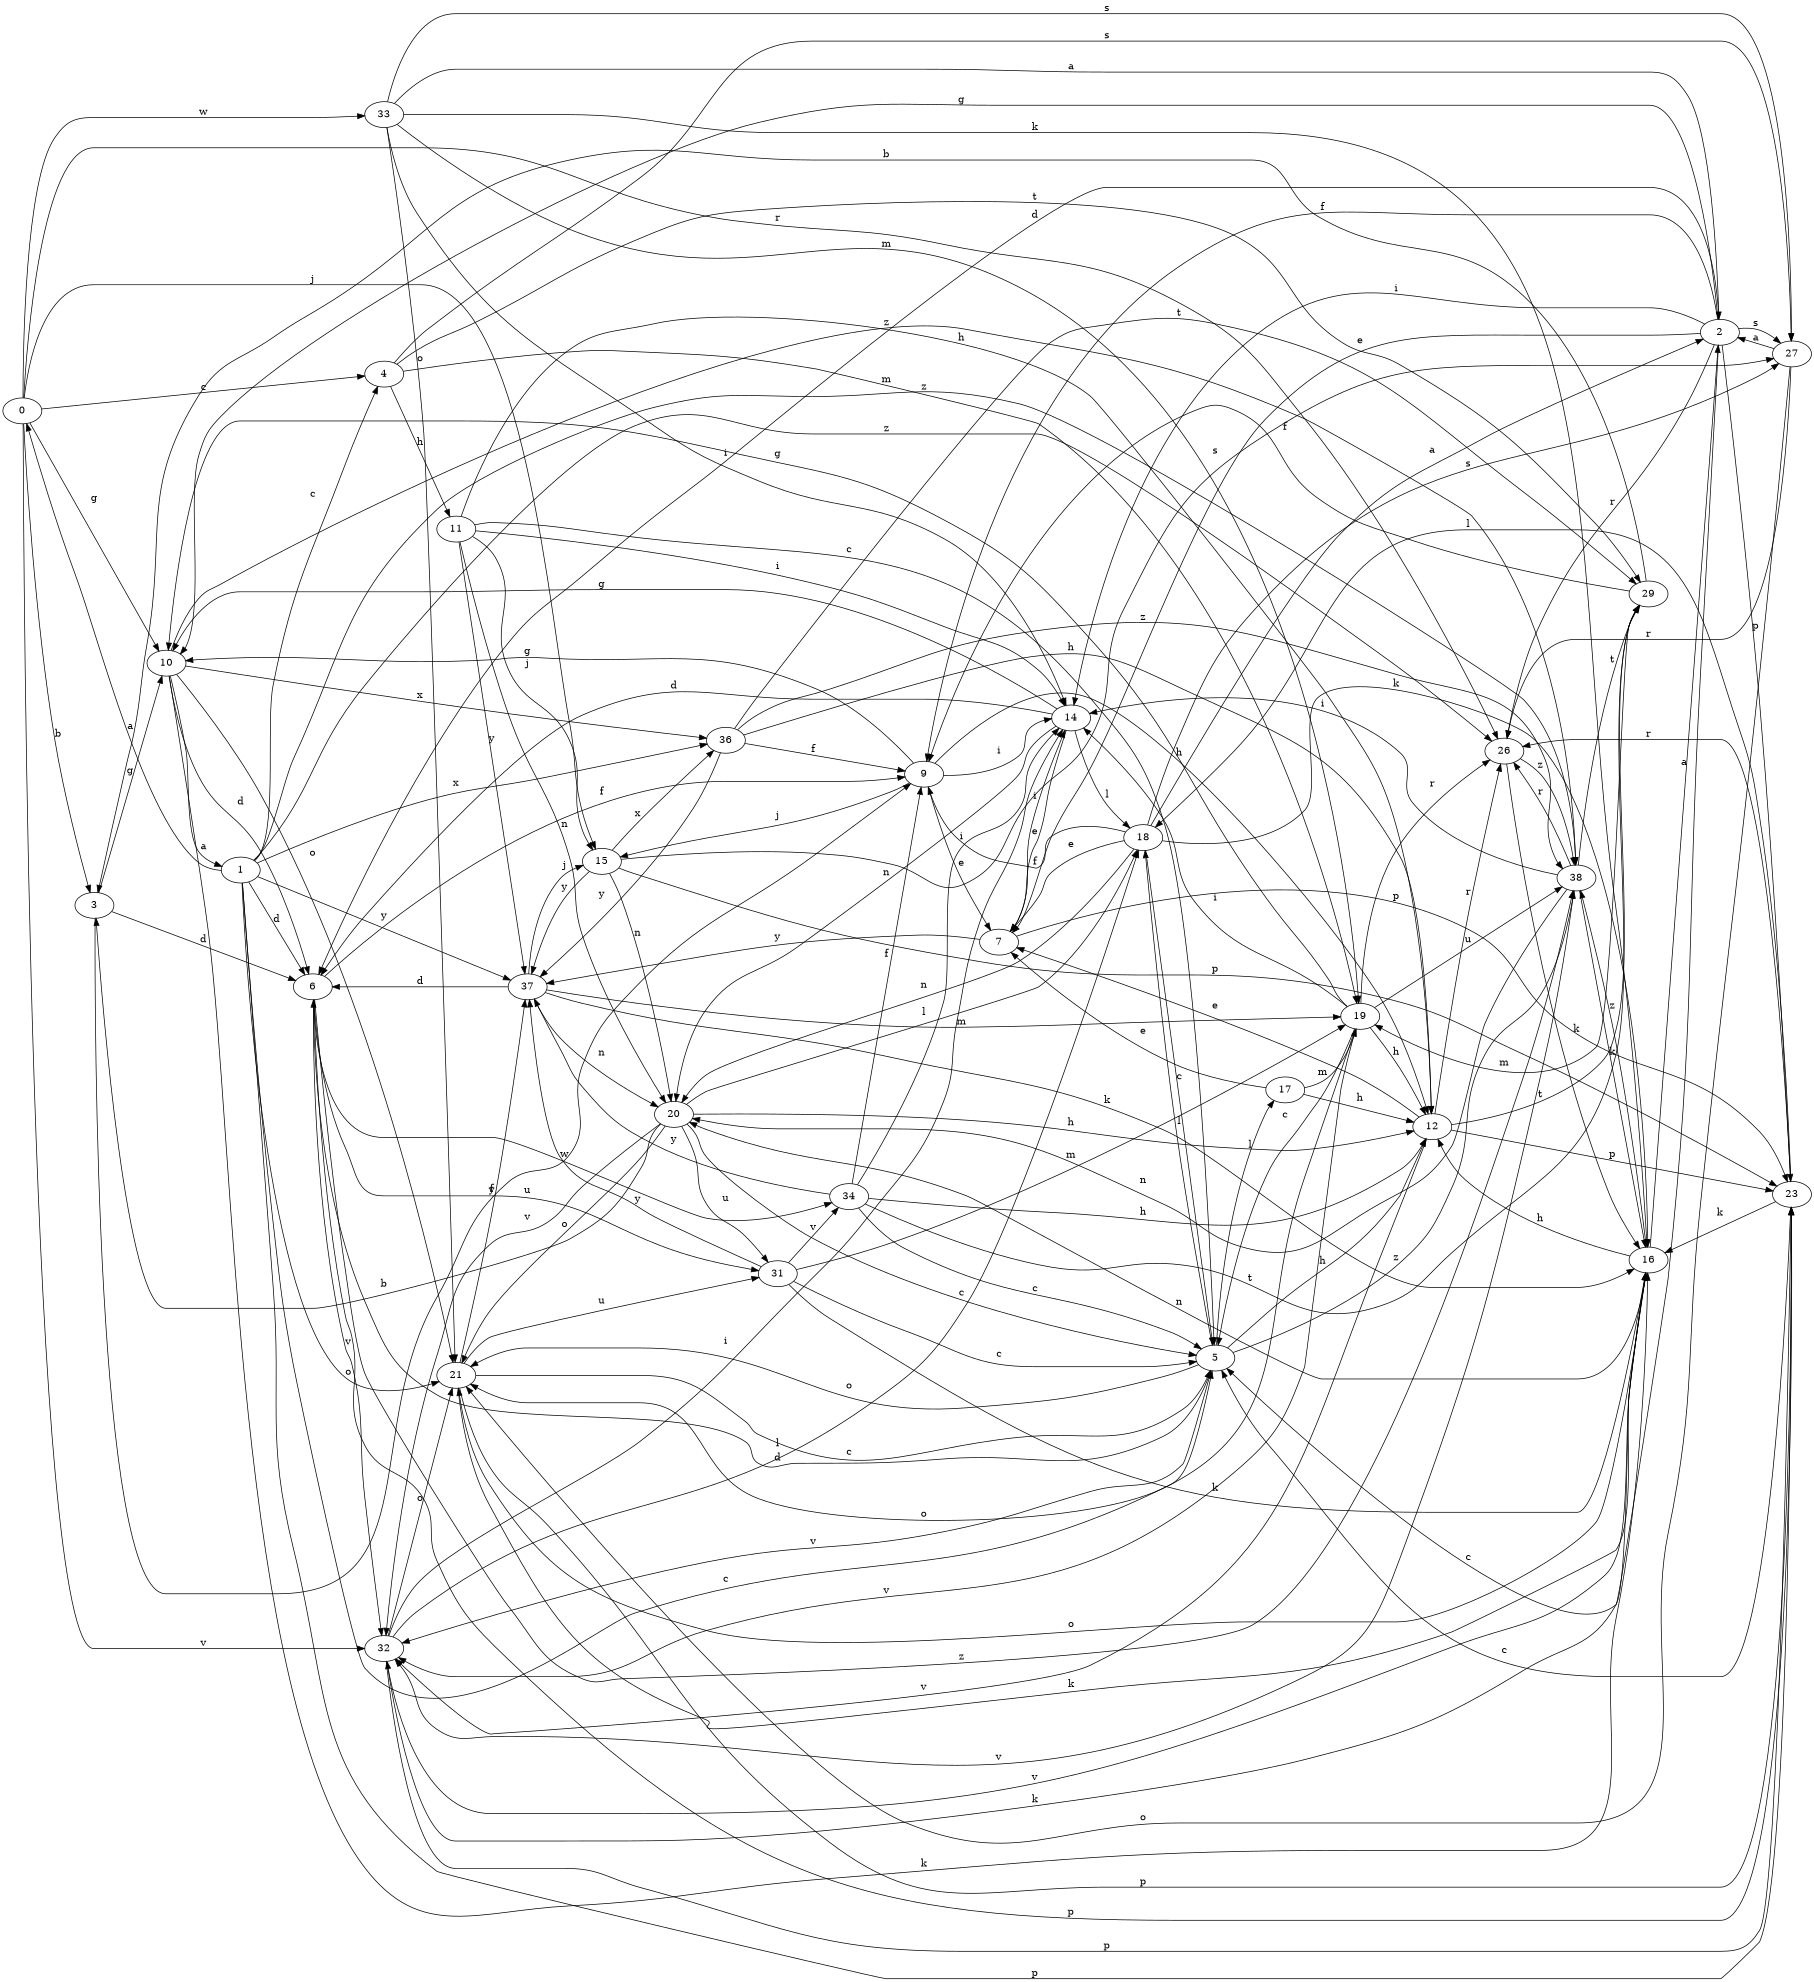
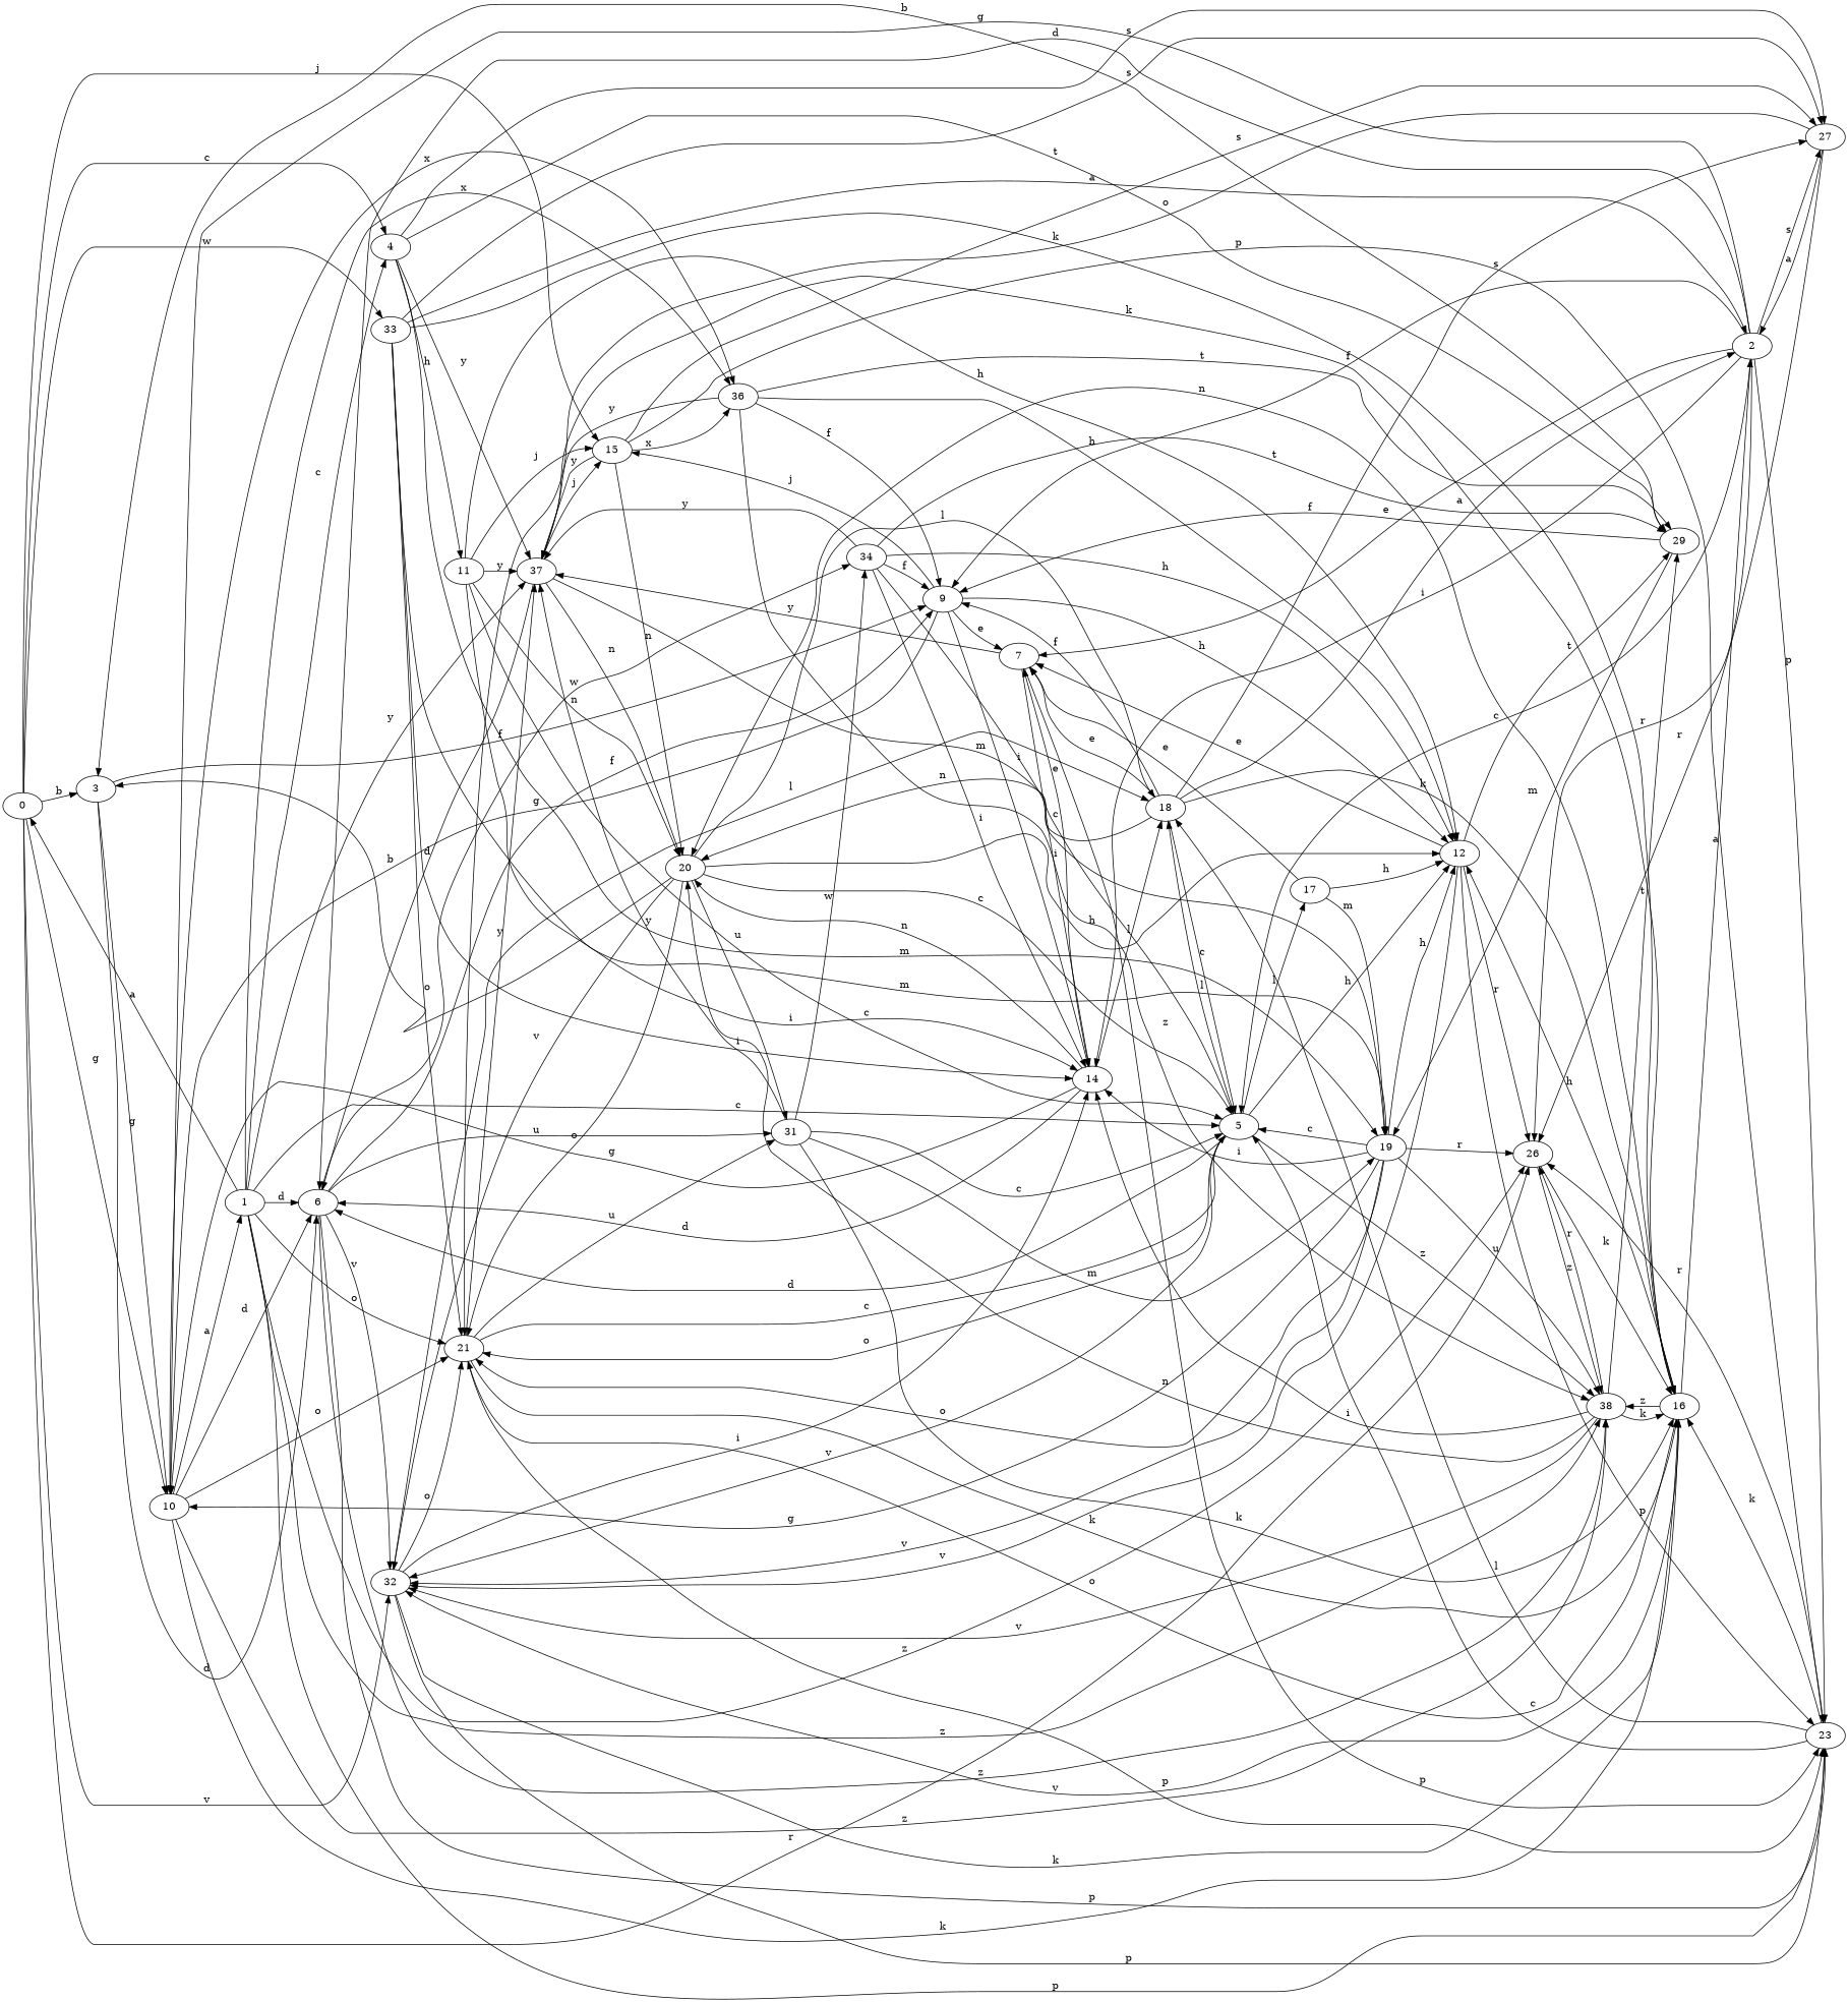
  strict digraph {
    rankdir=LR
    0
    3
    4
    10
    15
    26
    32
    33
    6
    9
    37
    27
    11
    19
    29
    1
    21
    36
    38
    16
    23
    20
    14
    18
    2
    5
    12
    17
    31
    34
    7
    0 -> 3 [label=b]
    0 -> 4 [label=c]
    0 -> 10 [label=g]
    0 -> 15 [label=j]
    0 -> 26 [label=r]
    0 -> 32 [label=v]
    0 -> 33 [label=w]
    3 -> 10 [label=g]
    3 -> 6 [label=d]
    3 -> 9 [label=f]
+   4 -> 37 [label=y]
    4 -> 27 [label=s]
    4 -> 11 [label=h]
    4 -> 19 [label=m]
    4 -> 29 [label=t]
    10 -> 6 [label=d]
    10 -> 1 [label=a]
    10 -> 21 [label=o]
    10 -> 36 [label=x]
    10 -> 38 [label=z]
    10 -> 16 [label=k]
    15 -> 37 [label=y]
    15 -> 27 [label=s]
    15 -> 36 [label=x]
    15 -> 23 [label=p]
    15 -> 20 [label=n]
    26 -> 38 [label=z]
    26 -> 16 [label=k]
    32 -> 21 [label=o]
    32 -> 16 [label=k]
    32 -> 23 [label=p]
    32 -> 14 [label=i]
    32 -> 18 [label=l]
    33 -> 27 [label=s]
    33 -> 19 [label=m]
    33 -> 21 [label=o]
    33 -> 16 [label=k]
    33 -> 14 [label=i]
    33 -> 2 [label=a]
    6 -> 32 [label=v]
    6 -> 9 [label=f]
    6 -> 38 [label=z]
    6 -> 23 [label=p]
    6 -> 31 [label=u]
    6 -> 34 [label=w]
    9 -> 10 [label=g]
    9 -> 15 [label=j]
    9 -> 14 [label=i]
    9 -> 12 [label=h]
    9 -> 7 [label=e]
    37 -> 15 [label=j]
    37 -> 6 [label=d]
    37 -> 19 [label=m]
    37 -> 16 [label=k]
    37 -> 20 [label=n]
    27 -> 26 [label=r]
    27 -> 21 [label=o]
    27 -> 2 [label=a]
    11 -> 15 [label=j]
    11 -> 37 [label=y]
    11 -> 20 [label=n]
    11 -> 14 [label=i]
    11 -> 5 [label=c]
    11 -> 12 [label=h]
    19 -> 10 [label=g]
    19 -> 26 [label=r]
    19 -> 32 [label=v]
    19 -> 21 [label=o]
    19 -> 38 [label=u]
    19 -> 14 [label=i]
    19 -> 5 [label=c]
    19 -> 12 [label=h]
    29 -> 3 [label=b]
    29 -> 9 [label=f]
    29 -> 19 [label=m]
    1 -> 0 [label=a]
    1 -> 4 [label=c]
    1 -> 26 [label=z]
    1 -> 6 [label=d]
    1 -> 37 [label=y]
    1 -> 21 [label=o]
    1 -> 36 [label=x]
    1 -> 38 [label=z]
    1 -> 23 [label=p]
    1 -> 5 [label=c]
    21 -> 37 [label=y]
    21 -> 16 [label=k]
    21 -> 23 [label=p]
    21 -> 5 [label=c]
    21 -> 31 [label=u]
    36 -> 9 [label=f]
    36 -> 37 [label=y]
    36 -> 29 [label=t]
    36 -> 38 [label=z]
    36 -> 12 [label=h]
    38 -> 26 [label=r]
    38 -> 32 [label=v]
    38 -> 29 [label=t]
    38 -> 16 [label=k]
    38 -> 20 [label=n]
    38 -> 14 [label=i]
    16 -> 32 [label=v]
    16 -> 21 [label=o]
    16 -> 38 [label=z]
    16 -> 20 [label=n]
    16 -> 2 [label=a]
    16 -> 12 [label=h]
    23 -> 26 [label=r]
    23 -> 16 [label=k]
    23 -> 18 [label=l]
    23 -> 5 [label=c]
    20 -> 3 [label=b]
    20 -> 32 [label=v]
    20 -> 21 [label=o]
    20 -> 18 [label=l]
    20 -> 5 [label=c]
    20 -> 12 [label=h]
    20 -> 31 [label=u]
    14 -> 10 [label=g]
    14 -> 6 [label=d]
    14 -> 20 [label=n]
    14 -> 18 [label=l]
    14 -> 7 [label=e]
    18 -> 9 [label=f]
    18 -> 27 [label=s]
    18 -> 16 [label=k]
    18 -> 20 [label=n]
    18 -> 2 [label=a]
    18 -> 5 [label=c]
    18 -> 7 [label=e]
    2 -> 10 [label=g]
    2 -> 26 [label=r]
    2 -> 6 [label=d]
    2 -> 9 [label=f]
    2 -> 27 [label=s]
    2 -> 23 [label=p]
    2 -> 14 [label=i]
    2 -> 5 [label=c]
    2 -> 7 [label=e]
    5 -> 32 [label=v]
    5 -> 6 [label=d]
    5 -> 21 [label=o]
    5 -> 38 [label=z]
    5 -> 18 [label=l]
    5 -> 12 [label=h]
    5 -> 17 [label=l]
    12 -> 26 [label=r]
    12 -> 32 [label=v]
    12 -> 29 [label=t]
    12 -> 23 [label=p]
    12 -> 7 [label=e]
    17 -> 19 [label=m]
    17 -> 12 [label=h]
    17 -> 7 [label=e]
    31 -> 37 [label=y]
    31 -> 19 [label=m]
    31 -> 16 [label=k]
    31 -> 5 [label=c]
-   31 -> 34 [label=v]
+   31 -> 34 [label=w]
    34 -> 9 [label=f]
    34 -> 37 [label=y]
    34 -> 29 [label=t]
    34 -> 14 [label=i]
    34 -> 5 [label=c]
    34 -> 12 [label=h]
    7 -> 37 [label=y]
    7 -> 23 [label=p]
    7 -> 14 [label=i]
  }
